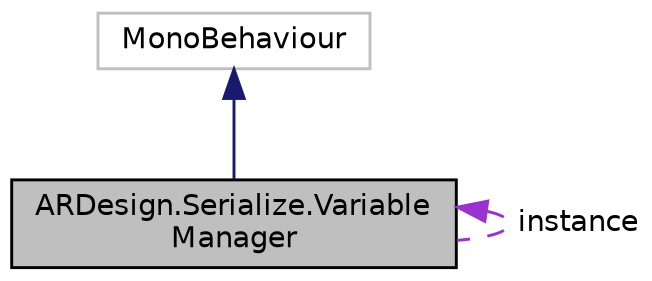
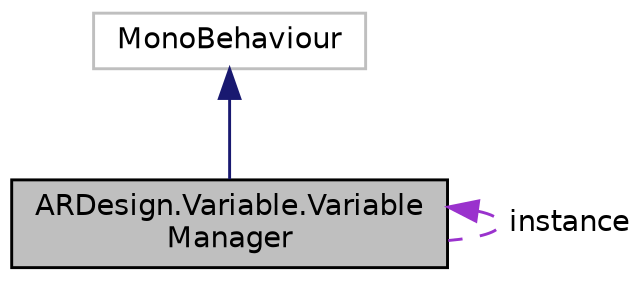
  digraph {
    node [fontname=Helvetica fontsize=10 shape=record style=filled]
    edge [dir=back fontname=Helvetica fontsize=10 labelfontname=Helvetica labelfontsize=10]
-   n1 [color=black fillcolor=grey75 fontcolor=black height=0.2 label="ARDesign.Serialize.Variable\lManager" width=0.4]
+   n1 [color=black fillcolor=grey75 fontcolor=black height=0.2 label="ARDesign.Variable.Variable\lManager" width=0.4]
    n2 [color=grey75 fillcolor=white height=0.2 label=MonoBehaviour width=0.4]
    n1 -> n1 [color=darkorchid3 label=" instance" style=dashed]
    n2 -> n1 [color=midnightblue style=solid]
  }
